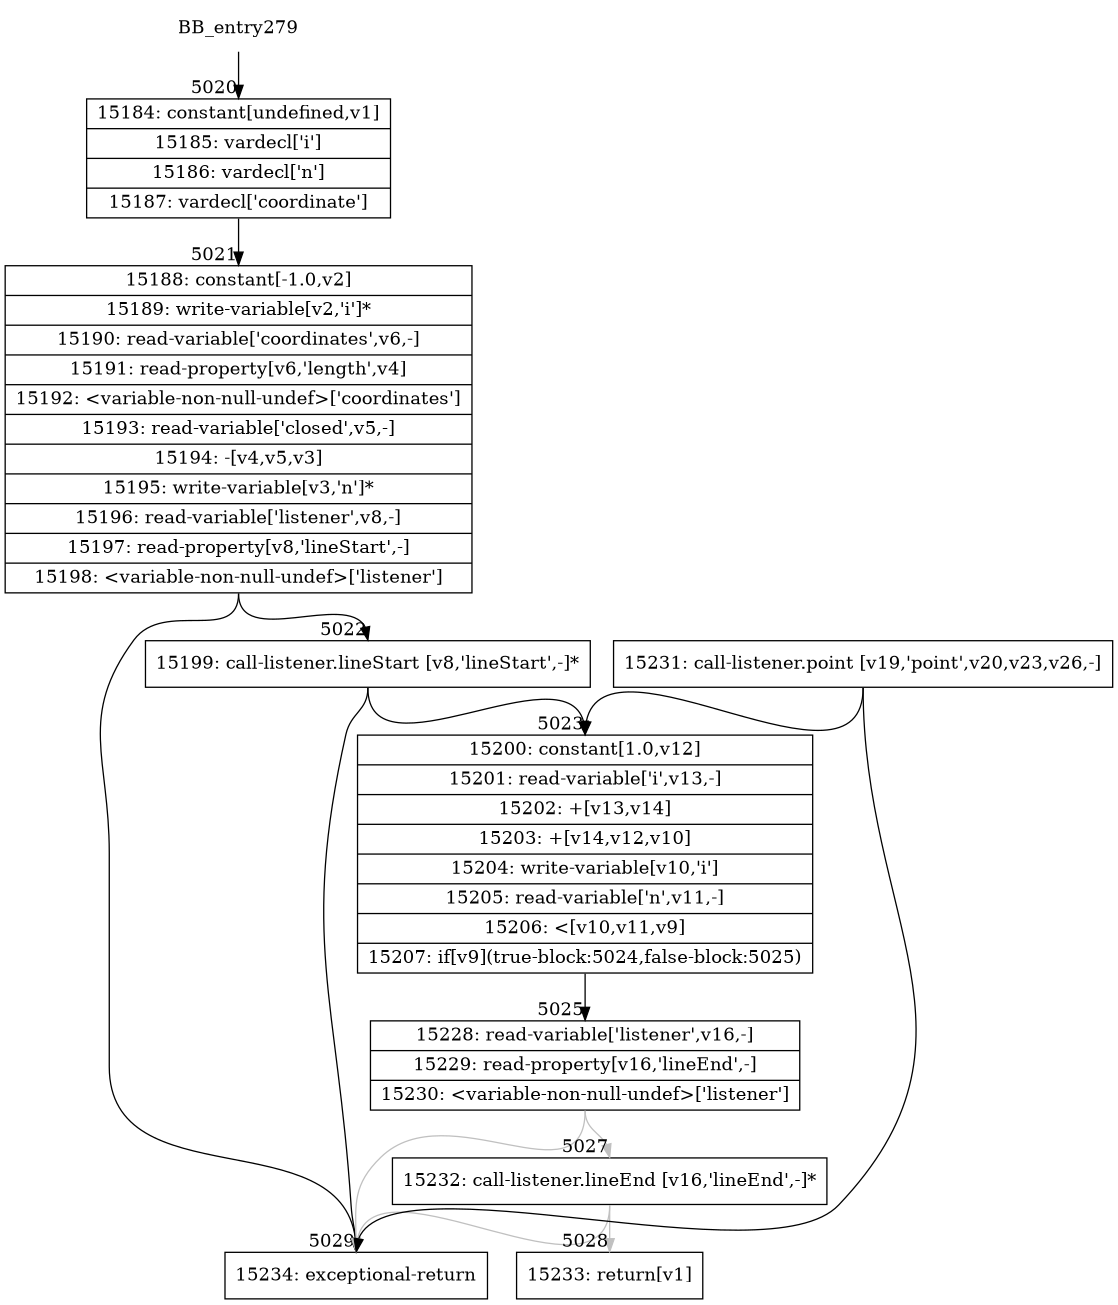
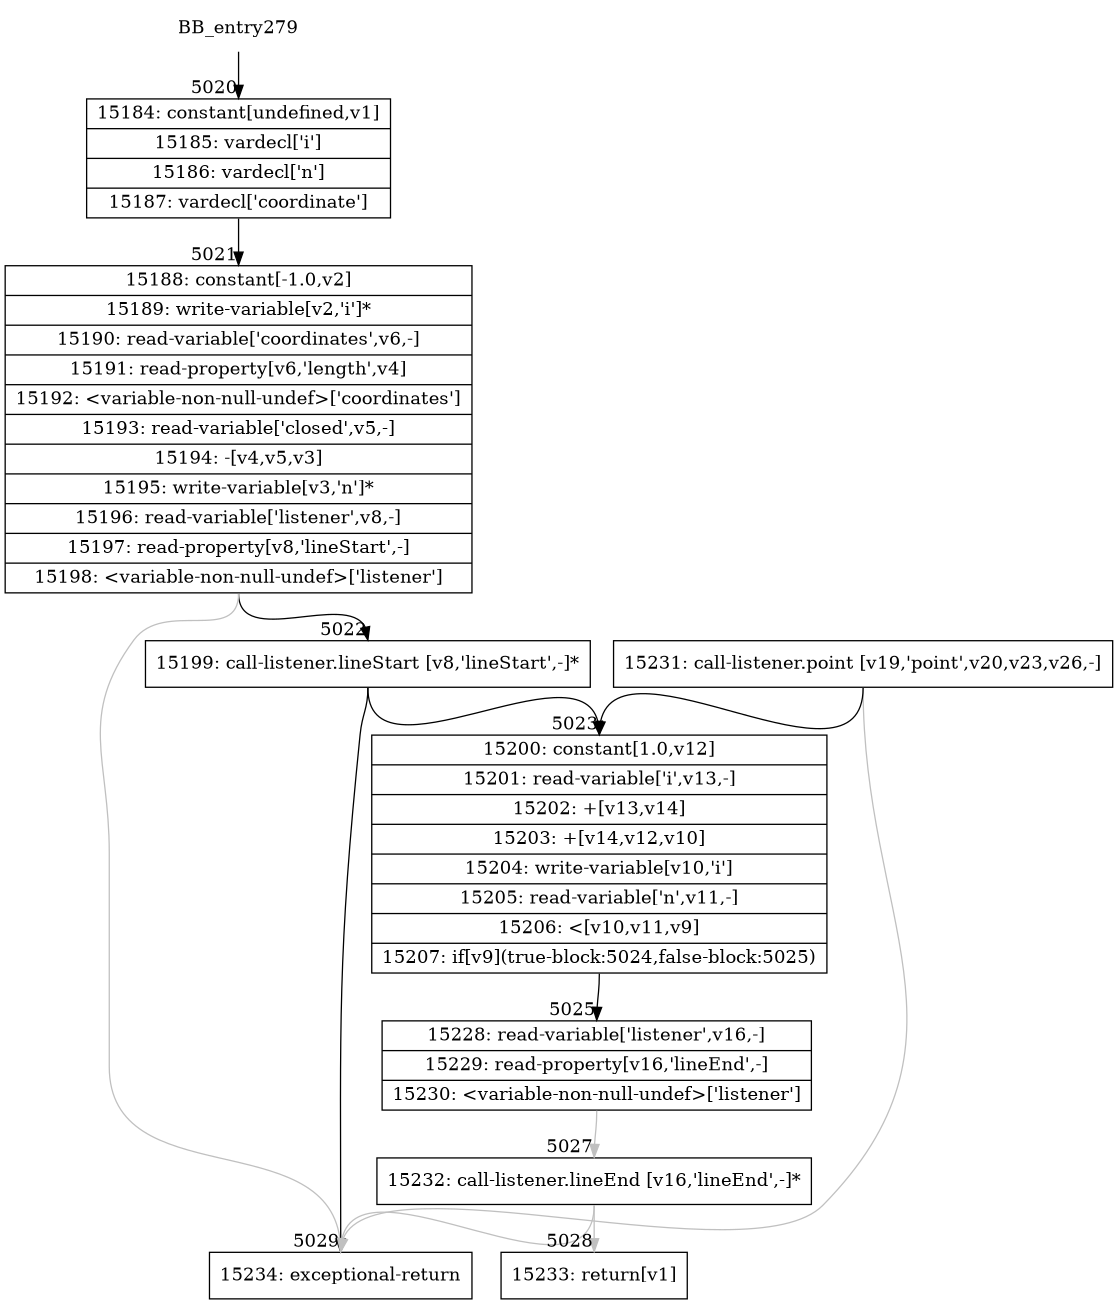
  digraph {
    rankdir=TD
    node [shape=record]
    edge [headport=n tailport=s]
    n1 [label=BB_entry279 shape=none]
    n2 [label="{15184: constant[undefined,v1]|15185: vardecl['i']|15186: vardecl['n']|15187: vardecl['coordinate']}"]
    n3 [label="{15188: constant[-1.0,v2]|15189: write-variable[v2,'i']*|15190: read-variable['coordinates',v6,-]|15191: read-property[v6,'length',v4]|15192: \<variable-non-null-undef\>['coordinates']|15193: read-variable['closed',v5,-]|15194: -[v4,v5,v3]|15195: write-variable[v3,'n']*|15196: read-variable['listener',v8,-]|15197: read-property[v8,'lineStart',-]|15198: \<variable-non-null-undef\>['listener']}"]
    n4 [label="{15199: call-listener.lineStart [v8,'lineStart',-]*}"]
    n5 [label="{15234: exceptional-return}"]
    n6 [label="{15200: constant[1.0,v12]|15201: read-variable['i',v13,-]|15202: +[v13,v14]|15203: +[v14,v12,v10]|15204: write-variable[v10,'i']|15205: read-variable['n',v11,-]|15206: \<[v10,v11,v9]|15207: if[v9](true-block:5024,false-block:5025)}"]
    n7 [label="{15228: read-variable['listener',v16,-]|15229: read-property[v16,'lineEnd',-]|15230: \<variable-non-null-undef\>['listener']}"]
    n8 [label="{15232: call-listener.lineEnd [v16,'lineEnd',-]*}"]
    n9 [label="{15231: call-listener.point [v19,'point',v20,v23,v26,-]}"]
    n10 [label="{15233: return[v1]}"]
    n1 -> n2 [headlabel="    5020"]
    n2 -> n3 [headlabel="      5021"]
    n3 -> n4 [headlabel="      5022"]
-   n3 -> n5 [color=black headlabel="      5029"]
+   n3 -> n5 [color=gray headlabel="      5029"]
    n4 -> n5 [color=black]
    n4 -> n6 [headlabel="      5023"]
    n6 -> n7 [headlabel="      5025"]
-   n7 -> n5 [color=gray]
    n7 -> n8 [color=gray headlabel="      5027"]
    n8 -> n5 [color=gray]
    n8 -> n10 [color=gray headlabel="      5028"]
-   n9 -> n5 [color=black]
+   n9 -> n5 [color=gray]
    n9 -> n6
  }
